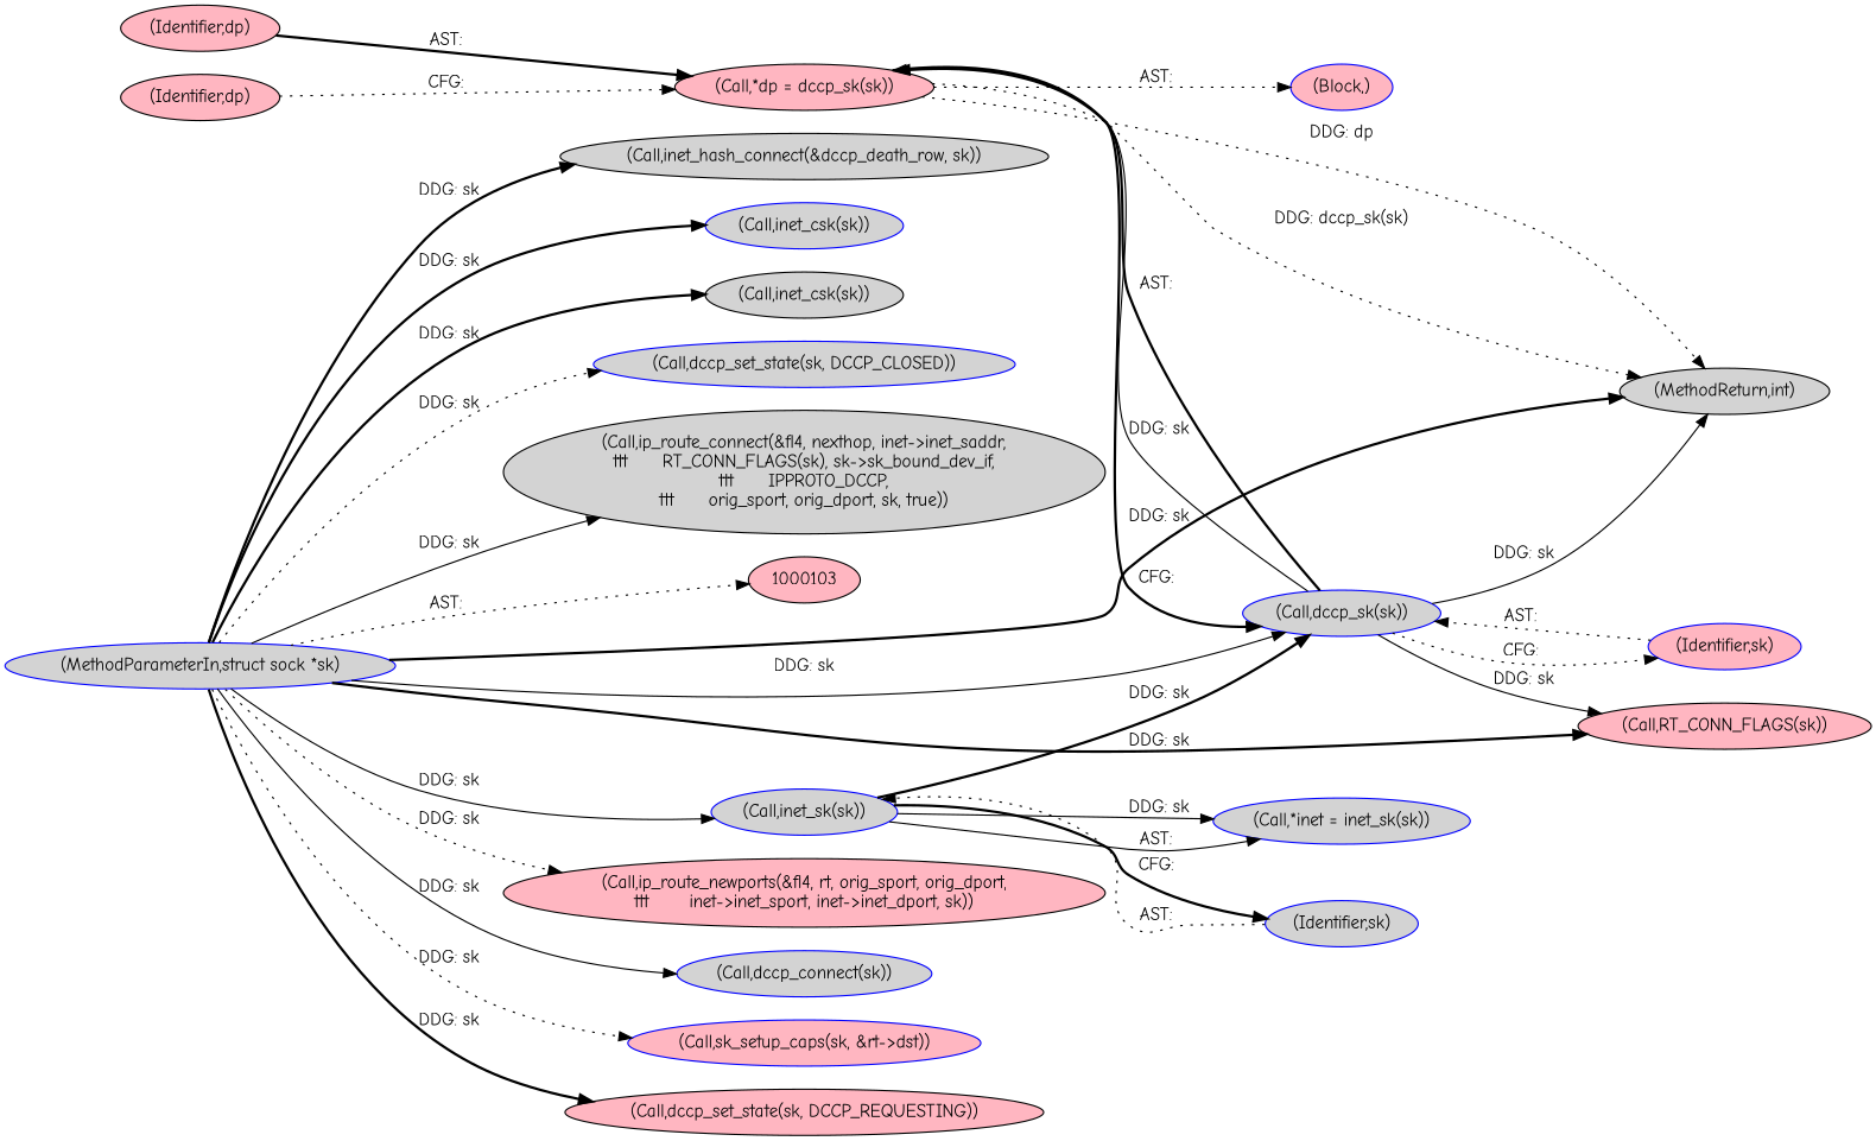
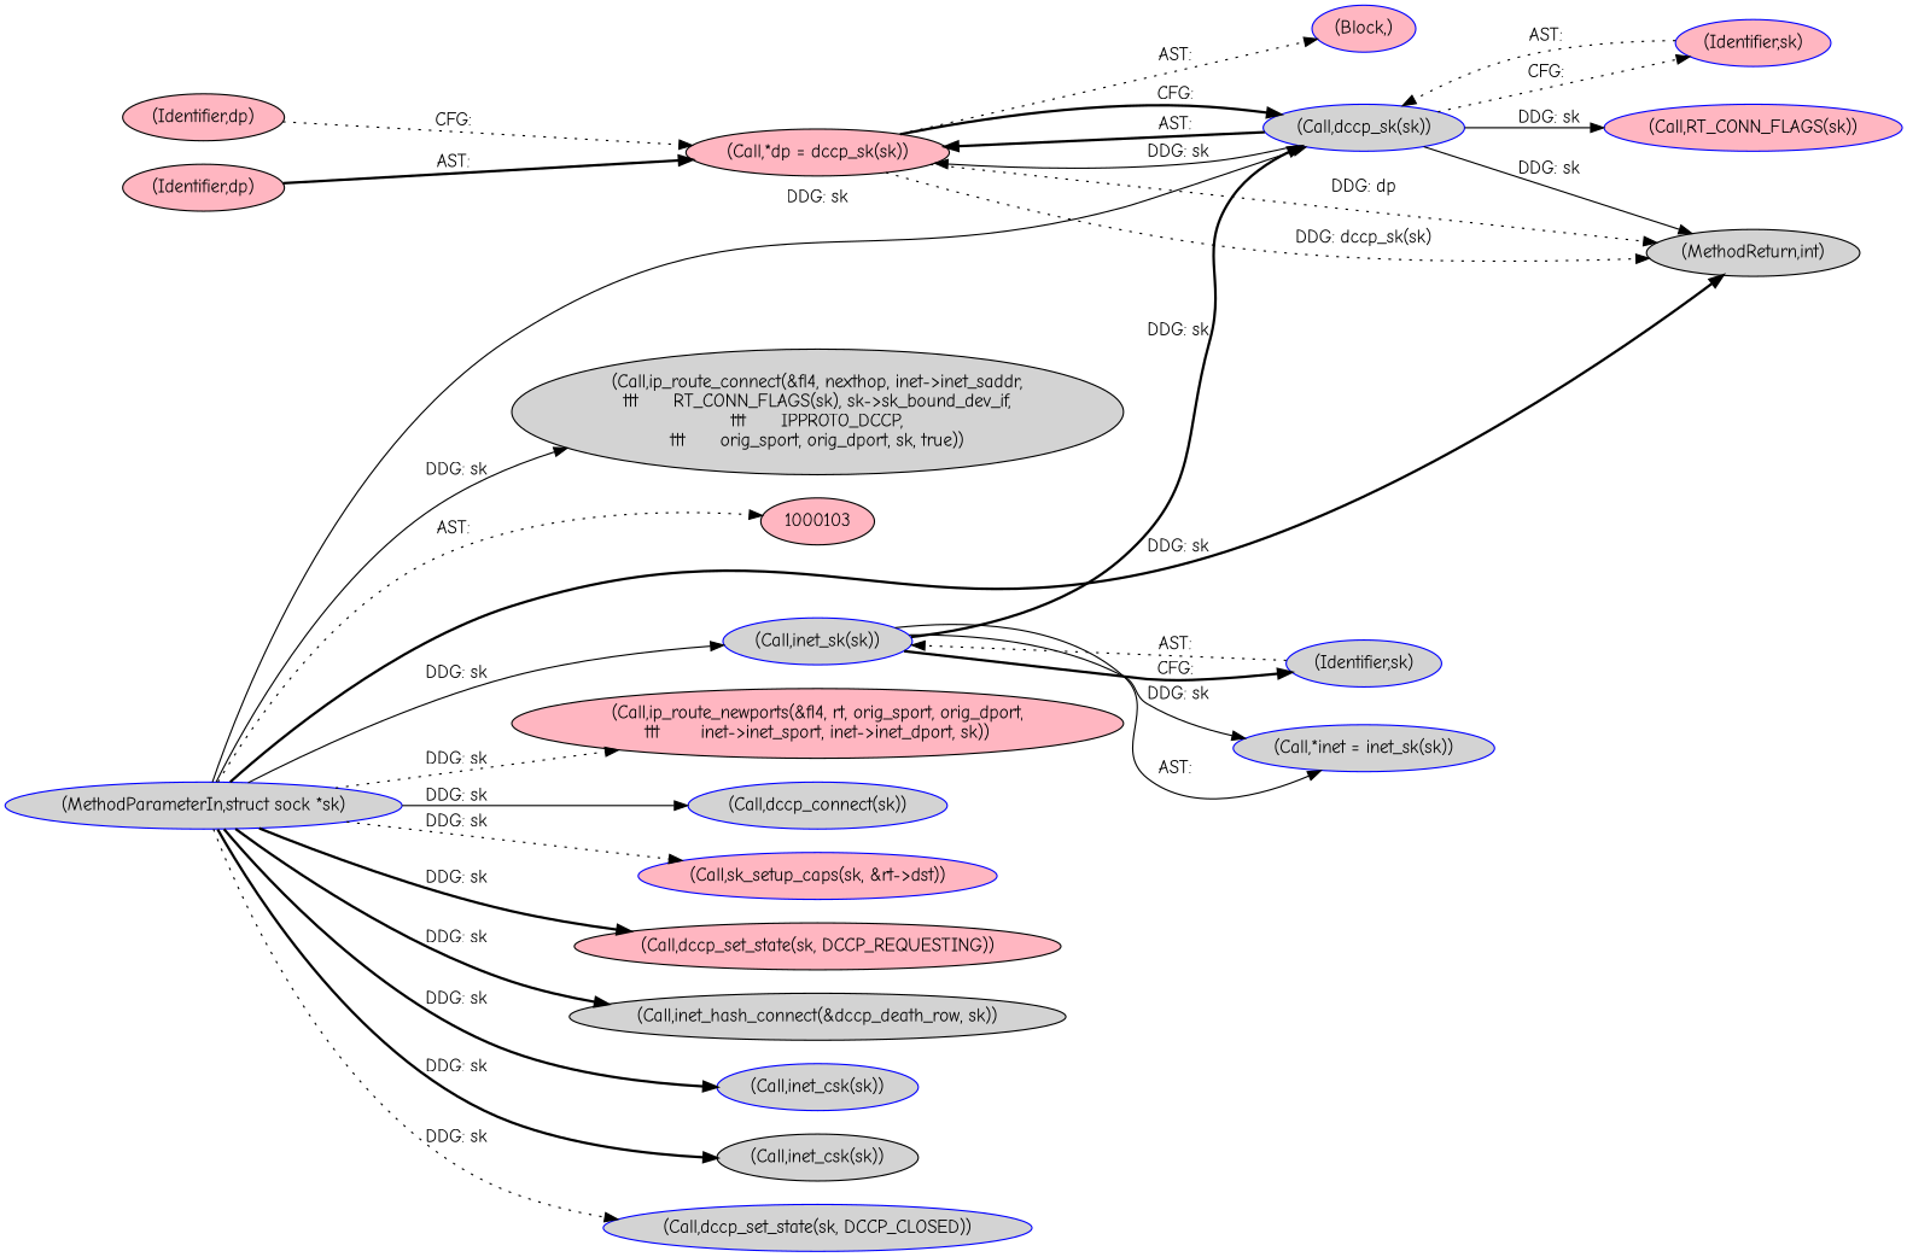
  digraph {
    fontname="Comic Neue"
    rankdir=LR
    node [color=blue fillcolor=lightgrey fontname="Comic Neue" style=filled]
    edge [fontname="Comic Neue" style=bold]
    n1 [color=black fillcolor=lightpink label="(Call,*dp = dccp_sk(sk))"]
    n2 [label="(Call,dccp_sk(sk))"]
    n3 [color=black label="(MethodReturn,int)"]
    n4 [fillcolor=lightpink label="(Block,)"]
    n5 [fillcolor=lightpink label="(Identifier,sk)"]
-   n6 [color=black fillcolor=lightpink label="(Call,RT_CONN_FLAGS(sk))"]
+   n6 [fillcolor=lightpink label="(Call,RT_CONN_FLAGS(sk))"]
    n7 [label="(Call,inet_sk(sk))"]
    n8 [label="(Call,*inet = inet_sk(sk))"]
    n9 [label="(Identifier,sk)"]
    n10 [label="(MethodParameterIn,struct sock *sk)"]
    n11 [color=black fillcolor=lightpink label="(Call,ip_route_newports(&fl4, rt, orig_sport, orig_dport,\n\t\t\t       inet->inet_sport, inet->inet_dport, sk))"]
    n12 [label="(Call,dccp_connect(sk))"]
    n13 [fillcolor=lightpink label="(Call,sk_setup_caps(sk, &rt->dst))"]
    n14 [color=black fillcolor=lightpink label="(Call,dccp_set_state(sk, DCCP_REQUESTING))"]
    n15 [color=black label="(Call,inet_hash_connect(&dccp_death_row, sk))"]
    n16 [label="(Call,inet_csk(sk))"]
    n17 [color=black label="(Call,inet_csk(sk))"]
    n18 [label="(Call,dccp_set_state(sk, DCCP_CLOSED))"]
    n19 [color=black label="(Call,ip_route_connect(&fl4, nexthop, inet->inet_saddr,\n\t\t\t      RT_CONN_FLAGS(sk), sk->sk_bound_dev_if,\n\t\t\t      IPPROTO_DCCP,\n\t\t\t      orig_sport, orig_dport, sk, true))"]
    1000103 [color=black fillcolor=lightpink]
    n21 [color=black fillcolor=lightpink label="(Identifier,dp)"]
    n22 [color=black fillcolor=lightpink label="(Identifier,dp)"]
    n1 -> n2 [label="CFG: "]
    n1 -> n3 [label="DDG: dp" style=dotted]
    n1 -> n3 [label="DDG: dccp_sk(sk)" style=dotted]
    n1 -> n4 [label="AST: " style=dotted]
    n2 -> n1 [label="AST: "]
    n2 -> n1 [label="DDG: sk" style=solid]
    n2 -> n3 [label="DDG: sk" style=solid]
    n2 -> n5 [label="CFG: " style=dotted]
    n2 -> n6 [label="DDG: sk" style=solid]
    n5 -> n2 [label="AST: " style=dotted]
    n7 -> n2 [label="DDG: sk"]
    n7 -> n8 [label="AST: " style=solid]
    n7 -> n8 [label="DDG: sk" style=solid]
    n7 -> n9 [label="CFG: "]
    n9 -> n7 [label="AST: " style=dotted]
    n10 -> n2 [label="DDG: sk" style=solid]
    n10 -> n3 [label="DDG: sk"]
-   n10 -> n6 [label="DDG: sk"]
    n10 -> n7 [label="DDG: sk" style=solid]
    n10 -> n11 [label="DDG: sk" style=dotted]
    n10 -> n12 [label="DDG: sk" style=solid]
    n10 -> n13 [label="DDG: sk" style=dotted]
    n10 -> n14 [label="DDG: sk"]
    n10 -> n15 [label="DDG: sk"]
    n10 -> n16 [label="DDG: sk"]
    n10 -> n17 [label="DDG: sk"]
    n10 -> n18 [label="DDG: sk" style=dotted]
    n10 -> n19 [label="DDG: sk" style=solid]
    n10 -> 1000103 [label="AST: " style=dotted]
    n21 -> n1 [label="AST: "]
    n22 -> n1 [label="CFG: " style=dotted]
  }
